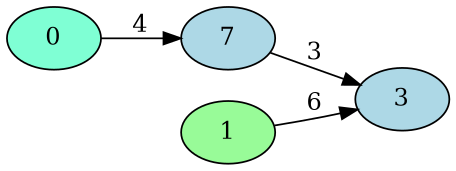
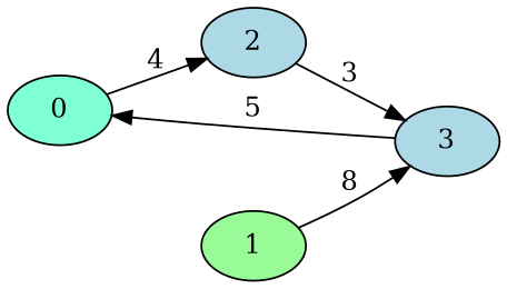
  digraph {
    rankdir=LR
    ranksep=equally
    node [fillcolor=lightblue style=filled]
    0 [fillcolor=aquamarine]
    1 [fillcolor=palegreen]
-   2 [label=7]
+   2
    3
    subgraph sub_1 {
      rank=same
      0
    }
    subgraph sub_2 {
      rank=same
      1
      2
    }
    subgraph sub_3 {
      rank=same
      3
    }
    subgraph sub_4 {
      rank=same
    }
    0 -> 2 [label=4]
-   1 -> 3 [label=6]
+   1 -> 3 [label=8]
    2 -> 3 [label=3]
+   3 -> 0 [label=5]
  }
